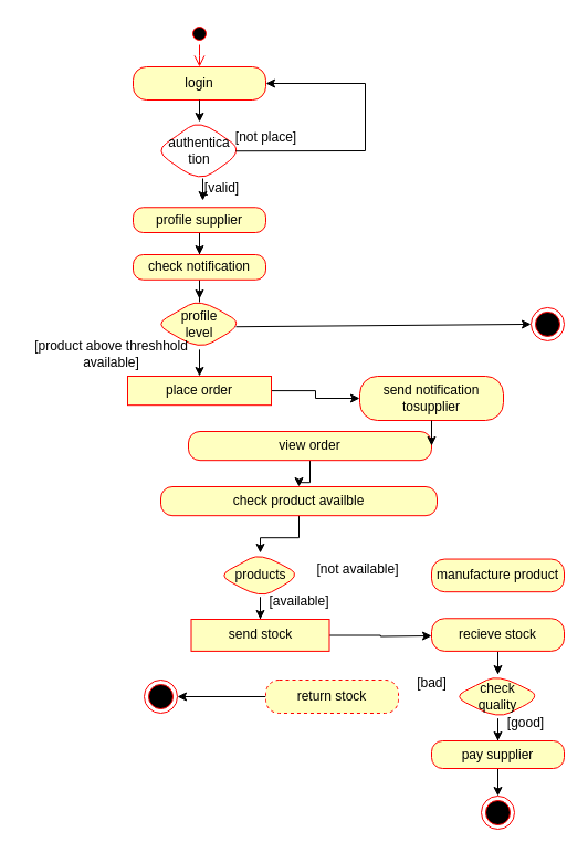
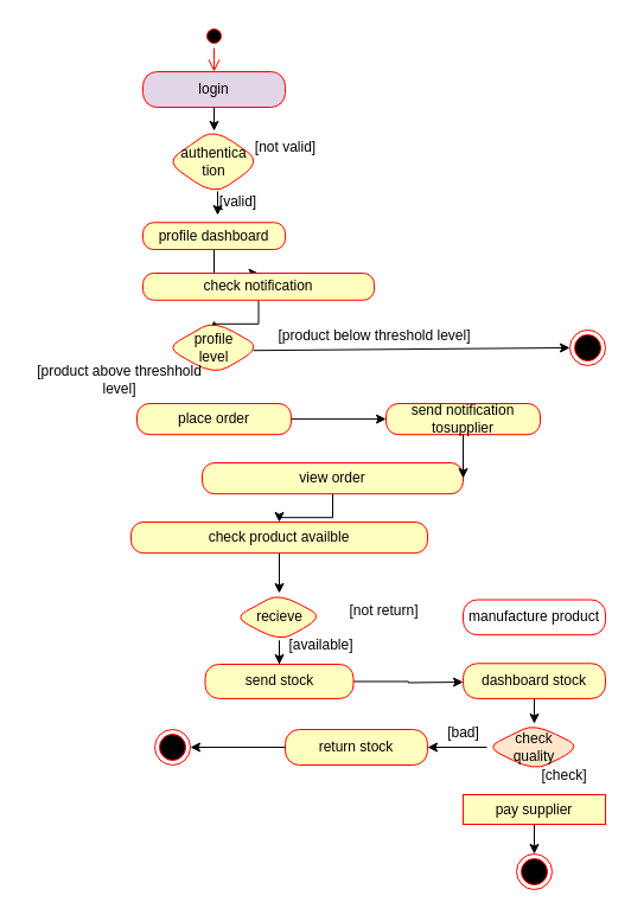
  <mxCell id="0" />
  <mxCell id="1" parent="0" />
  <mxCell id="2" value="" style="ellipse;html=1;shape=startState;fillColor=#000000;strokeColor=#ff0000;" vertex="1" parent="1"><mxGeometry x="170" y="20" width="20" height="20" as="geometry" /></mxCell>
  <mxCell id="3" value="" style="edgeStyle=orthogonalEdgeStyle;html=1;verticalAlign=bottom;endArrow=open;endSize=8;strokeColor=#ff0000;rounded=0;" edge="1" parent="1" source="2"><mxGeometry relative="1" as="geometry"><mxPoint x="180" y="60" as="targetPoint" /></mxGeometry></mxCell>
- <mxCell id="4" value="login" style="rounded=1;whiteSpace=wrap;html=1;arcSize=40;fontColor=#000000;fillColor=#ffffc0;strokeColor=#ff0000;" vertex="1" parent="1"><mxGeometry x="120" y="60" width="120" height="30" as="geometry" /></mxCell>
+ <mxCell id="4" value="login" style="rounded=1;whiteSpace=wrap;html=1;arcSize=40;fontColor=#000000;fillColor=#e1d5e7;strokeColor=#ff0000;" vertex="1" parent="1"><mxGeometry x="120" y="60" width="120" height="30" as="geometry" /></mxCell>
  <mxCell id="5" value="" style="edgeStyle=orthogonalEdgeStyle;rounded=0;orthogonalLoop=1;jettySize=auto;html=1;" edge="1" parent="1"><mxGeometry relative="1" as="geometry"><mxPoint x="180" y="90" as="sourcePoint" /><mxPoint x="180" y="110" as="targetPoint" /></mxGeometry></mxCell>
- <mxCell id="6" value="authentica&lt;div&gt;tion&lt;/div&gt;" style="rhombus;whiteSpace=wrap;html=1;fillColor=#ffffff;strokeColor=#ff0000;fontColor=#000000;rounded=1;arcSize=40;" vertex="1" parent="1"><mxGeometry x="140" y="108" width="80" height="56.25" as="geometry" /></mxCell>
+ <mxCell id="6" value="authentica&lt;div&gt;tion&lt;/div&gt;" style="rhombus;whiteSpace=wrap;html=1;fillColor=#ffffc0;strokeColor=#ff0000;fontColor=#000000;rounded=1;arcSize=40;" vertex="1" parent="1"><mxGeometry x="140" y="108" width="80" height="56.25" as="geometry" /></mxCell>
  <mxCell id="7" value="" style="edgeStyle=orthogonalEdgeStyle;rounded=0;orthogonalLoop=1;jettySize=auto;html=1;" edge="1" parent="1" source="8" target="13"><mxGeometry relative="1" as="geometry" /></mxCell>
- <mxCell id="8" value="profile supplier" style="whiteSpace=wrap;html=1;fillColor=#ffffc0;strokeColor=#ff0000;fontColor=#000000;rounded=1;arcSize=40;" vertex="1" parent="1"><mxGeometry x="120" y="187.25" width="120" height="22.75" as="geometry" /></mxCell>
+ <mxCell id="8" value="profile dashboard" style="whiteSpace=wrap;html=1;fillColor=#ffffc0;strokeColor=#ff0000;fontColor=#000000;rounded=1;arcSize=40;" vertex="1" parent="1"><mxGeometry x="120" y="187.25" width="120" height="22.75" as="geometry" /></mxCell>
  <mxCell id="9" value="[valid]" style="text;html=1;align=center;verticalAlign=middle;resizable=0;points=[];autosize=1;strokeColor=none;fillColor=none;" vertex="1" parent="1"><mxGeometry x="175" y="155" width="50" height="30" as="geometry" /></mxCell>
  <mxCell id="10" value="" style="edgeStyle=orthogonalEdgeStyle;rounded=0;orthogonalLoop=1;jettySize=auto;html=1;" edge="1" parent="1"><mxGeometry relative="1" as="geometry"><mxPoint x="183" y="161" as="sourcePoint" /><mxPoint x="183" y="181" as="targetPoint" /></mxGeometry></mxCell>
- <mxCell id="11" value="" style="endArrow=classic;html=1;rounded=0;exitX=0.91;exitY=0.502;exitDx=0;exitDy=0;entryX=1;entryY=0.5;entryDx=0;entryDy=0;exitPerimeter=0;" edge="1" parent="1" source="6" target="4"><mxGeometry width="50" height="50" relative="1" as="geometry"><mxPoint x="180" y="210" as="sourcePoint" /><mxPoint x="230" y="160" as="targetPoint" /><Array as="points"><mxPoint x="330" y="136" /><mxPoint x="330" y="75" /></Array></mxGeometry></mxCell>
  <mxCell id="12" value="" style="edgeStyle=orthogonalEdgeStyle;rounded=0;orthogonalLoop=1;jettySize=auto;html=1;" edge="1" parent="1" source="13" target="15"><mxGeometry relative="1" as="geometry" /></mxCell>
- <mxCell id="13" value="check notification" style="whiteSpace=wrap;html=1;fillColor=#ffffc0;strokeColor=#ff0000;fontColor=#000000;rounded=1;arcSize=40;" vertex="1" parent="1"><mxGeometry x="120" y="230" width="120" height="22.75" as="geometry" /></mxCell>
- <mxCell id="14" value="" style="edgeStyle=orthogonalEdgeStyle;rounded=0;orthogonalLoop=1;jettySize=auto;html=1;" edge="1" parent="1" source="15" target="17"><mxGeometry relative="1" as="geometry" /></mxCell>
+ <mxCell id="13" value="check notification" style="whiteSpace=wrap;html=1;fillColor=#ffffc0;strokeColor=#ff0000;fontColor=#000000;rounded=1;arcSize=40;" vertex="1" parent="1"><mxGeometry x="120" y="230" width="195" height="22.75" as="geometry" /></mxCell>
  <mxCell id="15" value="profile&lt;div&gt;level&lt;/div&gt;" style="rhombus;whiteSpace=wrap;html=1;fillColor=#ffffc0;strokeColor=#ff0000;fontColor=#000000;rounded=1;arcSize=40;" vertex="1" parent="1"><mxGeometry x="140" y="270" width="80" height="45.88" as="geometry" /></mxCell>
  <mxCell id="16" value="" style="edgeStyle=orthogonalEdgeStyle;rounded=0;orthogonalLoop=1;jettySize=auto;html=1;" edge="1" parent="1" source="17" target="18"><mxGeometry relative="1" as="geometry" /></mxCell>
- <mxCell id="17" value="place order" style="whiteSpace=wrap;html=1;fillColor=#ffffc0;strokeColor=#ff0000;fontColor=#000000;arcSize=40;rounded=0;" vertex="1" parent="1"><mxGeometry x="115" y="340" width="130" height="26.18" as="geometry" /></mxCell>
- <mxCell id="18" value="send notification tosupplier" style="whiteSpace=wrap;html=1;fillColor=#ffffc0;strokeColor=#ff0000;fontColor=#000000;rounded=1;arcSize=40;" vertex="1" parent="1"><mxGeometry x="325" y="340" width="130" height="40" as="geometry" /></mxCell>
+ <mxCell id="17" value="place order" style="whiteSpace=wrap;html=1;fillColor=#ffffc0;strokeColor=#ff0000;fontColor=#000000;rounded=1;arcSize=40;" vertex="1" parent="1"><mxGeometry x="115" y="340" width="130" height="26.18" as="geometry" /></mxCell>
+ <mxCell id="18" value="send notification tosupplier" style="whiteSpace=wrap;html=1;fillColor=#ffffc0;strokeColor=#ff0000;fontColor=#000000;rounded=1;arcSize=40;" vertex="1" parent="1"><mxGeometry x="325" y="340" width="130" height="26.18" as="geometry" /></mxCell>
  <mxCell id="19" value="" style="edgeStyle=orthogonalEdgeStyle;rounded=0;orthogonalLoop=1;jettySize=auto;html=1;" edge="1" parent="1" source="20" target="22"><mxGeometry relative="1" as="geometry" /></mxCell>
  <mxCell id="20" value="view order" style="whiteSpace=wrap;html=1;fillColor=#ffffc0;strokeColor=#ff0000;fontColor=#000000;rounded=1;arcSize=40;" vertex="1" parent="1"><mxGeometry x="170" y="390" width="220" height="26.18" as="geometry" /></mxCell>
  <mxCell id="21" value="" style="edgeStyle=orthogonalEdgeStyle;rounded=0;orthogonalLoop=1;jettySize=auto;html=1;" edge="1" parent="1" source="22" target="24"><mxGeometry relative="1" as="geometry" /></mxCell>
- <mxCell id="22" value="check product availble" style="whiteSpace=wrap;html=1;fillColor=#ffffc0;strokeColor=#ff0000;fontColor=#000000;rounded=1;arcSize=40;" vertex="1" parent="1"><mxGeometry x="145" y="440" width="250" height="26.18" as="geometry" /></mxCell>
+ <mxCell id="22" value="check product availble" style="whiteSpace=wrap;html=1;fillColor=#ffffc0;strokeColor=#ff0000;fontColor=#000000;rounded=1;arcSize=40;" vertex="1" parent="1"><mxGeometry x="110" y="440" width="250" height="26.18" as="geometry" /></mxCell>
  <mxCell id="23" value="" style="edgeStyle=orthogonalEdgeStyle;rounded=0;orthogonalLoop=1;jettySize=auto;html=1;" edge="1" parent="1" source="24" target="27"><mxGeometry relative="1" as="geometry" /></mxCell>
- <mxCell id="24" value="products" style="rhombus;whiteSpace=wrap;html=1;fillColor=#ffffc0;strokeColor=#ff0000;fontColor=#000000;rounded=1;arcSize=40;" vertex="1" parent="1"><mxGeometry x="197.5" y="500" width="75" height="40.73" as="geometry" /></mxCell>
- <mxCell id="25" value="manufacture product" style="whiteSpace=wrap;html=1;fillColor=#ffffc0;strokeColor=#ff0000;fontColor=#000000;rounded=1;arcSize=40;" vertex="1" parent="1"><mxGeometry x="390" y="505.55" width="120" height="29.63" as="geometry" /></mxCell>
+ <mxCell id="24" value="recieve" style="rhombus;whiteSpace=wrap;html=1;fillColor=#ffffc0;strokeColor=#ff0000;fontColor=#000000;rounded=1;arcSize=40;" vertex="1" parent="1"><mxGeometry x="197.5" y="500" width="75" height="40.73" as="geometry" /></mxCell>
+ <mxCell id="25" value="manufacture product" style="whiteSpace=wrap;html=1;fillColor=#ffffff;strokeColor=#ff0000;fontColor=#000000;rounded=1;arcSize=40;" vertex="1" parent="1"><mxGeometry x="390" y="505.55" width="120" height="29.63" as="geometry" /></mxCell>
  <mxCell id="26" value="" style="edgeStyle=orthogonalEdgeStyle;rounded=0;orthogonalLoop=1;jettySize=auto;html=1;" edge="1" parent="1" source="27"><mxGeometry relative="1" as="geometry"><mxPoint x="390" y="575" as="targetPoint" /></mxGeometry></mxCell>
- <mxCell id="27" value="send stock" style="whiteSpace=wrap;html=1;fillColor=#ffffc0;strokeColor=#ff0000;fontColor=#000000;arcSize=40;rounded=0;" vertex="1" parent="1"><mxGeometry x="172.5" y="560" width="125" height="28.9" as="geometry" /></mxCell>
+ <mxCell id="27" value="send stock" style="whiteSpace=wrap;html=1;fillColor=#ffffc0;strokeColor=#ff0000;fontColor=#000000;rounded=1;arcSize=40;" vertex="1" parent="1"><mxGeometry x="172.5" y="560" width="125" height="28.9" as="geometry" /></mxCell>
  <mxCell id="28" value="" style="edgeStyle=orthogonalEdgeStyle;rounded=0;orthogonalLoop=1;jettySize=auto;html=1;" edge="1" parent="1" source="29" target="32"><mxGeometry relative="1" as="geometry" /></mxCell>
- <mxCell id="29" value="recieve stock" style="whiteSpace=wrap;html=1;fillColor=#ffffc0;strokeColor=#ff0000;fontColor=#000000;rounded=1;arcSize=40;" vertex="1" parent="1"><mxGeometry x="390" y="559.27" width="120" height="29.63" as="geometry" /></mxCell>
- <mxCell id="30" value="" style="edgeStyle=orthogonalEdgeStyle;rounded=0;orthogonalLoop=1;jettySize=auto;html=1;" edge="1" parent="1" source="32" target="34"><mxGeometry relative="1" as="geometry" /></mxCell>
- <mxCell id="32" value="check&lt;div&gt;quality&lt;/div&gt;" style="rhombus;whiteSpace=wrap;html=1;fillColor=#ffffc0;strokeColor=#ff0000;fontColor=#000000;rounded=1;arcSize=40;" vertex="1" parent="1"><mxGeometry x="410" y="610" width="80" height="40" as="geometry" /></mxCell>
+ <mxCell id="29" value="dashboard stock" style="whiteSpace=wrap;html=1;fillColor=#ffffc0;strokeColor=#ff0000;fontColor=#000000;rounded=1;arcSize=40;" vertex="1" parent="1"><mxGeometry x="390" y="559.27" width="120" height="29.63" as="geometry" /></mxCell>
+ <mxCell id="31" value="" style="edgeStyle=orthogonalEdgeStyle;rounded=0;orthogonalLoop=1;jettySize=auto;html=1;" edge="1" parent="1" source="32" target="36"><mxGeometry relative="1" as="geometry" /></mxCell>
+ <mxCell id="32" value="check&lt;div&gt;quality&lt;/div&gt;" style="rhombus;whiteSpace=wrap;html=1;fillColor=#ffe6cc;strokeColor=#ff0000;fontColor=#000000;rounded=1;arcSize=40;" vertex="1" parent="1"><mxGeometry x="410" y="610" width="80" height="40" as="geometry" /></mxCell>
  <mxCell id="33" value="" style="edgeStyle=orthogonalEdgeStyle;rounded=0;orthogonalLoop=1;jettySize=auto;html=1;" edge="1" parent="1" source="34"><mxGeometry relative="1" as="geometry"><mxPoint x="450" y="720" as="targetPoint" /></mxGeometry></mxCell>
- <mxCell id="34" value="pay supplier" style="whiteSpace=wrap;html=1;fillColor=#ffffc0;strokeColor=#ff0000;fontColor=#000000;rounded=1;arcSize=40;" vertex="1" parent="1"><mxGeometry x="390" y="670" width="120" height="25" as="geometry" /></mxCell>
+ <mxCell id="34" value="pay supplier" style="whiteSpace=wrap;html=1;fillColor=#ffffc0;strokeColor=#ff0000;fontColor=#000000;arcSize=40;rounded=0;" vertex="1" parent="1"><mxGeometry x="390" y="670" width="120" height="25" as="geometry" /></mxCell>
  <mxCell id="35" value="" style="edgeStyle=orthogonalEdgeStyle;rounded=0;orthogonalLoop=1;jettySize=auto;html=1;" edge="1" parent="1" source="36"><mxGeometry relative="1" as="geometry"><mxPoint x="160" y="630" as="targetPoint" /></mxGeometry></mxCell>
- <mxCell id="36" value="return stock" style="whiteSpace=wrap;html=1;fillColor=#ffffc0;strokeColor=#ff0000;fontColor=#000000;rounded=1;arcSize=40;dashed=1;" vertex="1" parent="1"><mxGeometry x="240" y="615" width="120" height="30" as="geometry" /></mxCell>
+ <mxCell id="36" value="return stock" style="whiteSpace=wrap;html=1;fillColor=#ffffc0;strokeColor=#ff0000;fontColor=#000000;rounded=1;arcSize=40;" vertex="1" parent="1"><mxGeometry x="240" y="615" width="120" height="30" as="geometry" /></mxCell>
  <mxCell id="37" value="" style="ellipse;html=1;shape=endState;fillColor=#000000;strokeColor=#ff0000;" vertex="1" parent="1"><mxGeometry x="130" y="615" width="30" height="30" as="geometry" /></mxCell>
  <mxCell id="38" value="" style="ellipse;html=1;shape=endState;fillColor=#000000;strokeColor=#ff0000;" vertex="1" parent="1"><mxGeometry x="435" y="720" width="30" height="30" as="geometry" /></mxCell>
  <mxCell id="39" value="" style="endArrow=classic;html=1;rounded=0;exitX=0.913;exitY=0.55;exitDx=0;exitDy=0;exitPerimeter=0;entryX=0;entryY=0.5;entryDx=0;entryDy=0;" edge="1" parent="1" source="15" target="40"><mxGeometry width="50" height="50" relative="1" as="geometry"><mxPoint x="180" y="410" as="sourcePoint" /><mxPoint x="480" y="300" as="targetPoint" /></mxGeometry></mxCell>
  <mxCell id="40" value="" style="ellipse;html=1;shape=endState;fillColor=#000000;strokeColor=#ff0000;" vertex="1" parent="1"><mxGeometry x="480" y="277.94" width="30" height="30" as="geometry" /></mxCell>
- <mxCell id="41" value="[not place]" style="text;html=1;align=center;verticalAlign=middle;resizable=0;points=[];autosize=1;strokeColor=none;fillColor=none;" vertex="1" parent="1"><mxGeometry x="205" y="109" width="70" height="30" as="geometry" /></mxCell>
- <mxCell id="43" value="[product above threshhold&lt;div&gt;available]&lt;/div&gt;" style="text;html=1;align=center;verticalAlign=middle;resizable=0;points=[];autosize=1;strokeColor=none;fillColor=none;" vertex="1" parent="1"><mxGeometry x="20" y="300" width="160" height="40" as="geometry" /></mxCell>
- <mxCell id="44" value="[not available]" style="text;html=1;align=center;verticalAlign=middle;resizable=0;points=[];autosize=1;strokeColor=none;fillColor=none;" vertex="1" parent="1"><mxGeometry x="272.5" y="500" width="100" height="30" as="geometry" /></mxCell>
+ <mxCell id="41" value="[not valid]" style="text;html=1;align=center;verticalAlign=middle;resizable=0;points=[];autosize=1;strokeColor=none;fillColor=none;" vertex="1" parent="1"><mxGeometry x="205" y="109" width="70" height="30" as="geometry" /></mxCell>
+ <mxCell id="42" value="[product below threshold level]" style="text;html=1;align=center;verticalAlign=middle;resizable=0;points=[];autosize=1;strokeColor=none;fillColor=none;" vertex="1" parent="1"><mxGeometry x="220" y="268" width="190" height="30" as="geometry" /></mxCell>
+ <mxCell id="43" value="[product above threshhold&lt;div&gt;level]&lt;/div&gt;" style="text;html=1;align=center;verticalAlign=middle;resizable=0;points=[];autosize=1;strokeColor=none;fillColor=none;" vertex="1" parent="1"><mxGeometry x="20" y="300" width="160" height="40" as="geometry" /></mxCell>
+ <mxCell id="44" value="[not return]" style="text;html=1;align=center;verticalAlign=middle;resizable=0;points=[];autosize=1;strokeColor=none;fillColor=none;" vertex="1" parent="1"><mxGeometry x="272.5" y="500" width="100" height="30" as="geometry" /></mxCell>
  <mxCell id="45" value="[available]" style="text;html=1;align=center;verticalAlign=middle;resizable=0;points=[];autosize=1;strokeColor=none;fillColor=none;" vertex="1" parent="1"><mxGeometry x="230" y="529" width="80" height="30" as="geometry" /></mxCell>
- <mxCell id="46" value="[good]" style="text;html=1;align=center;verticalAlign=middle;resizable=0;points=[];autosize=1;strokeColor=none;fillColor=none;" vertex="1" parent="1"><mxGeometry x="445" y="639" width="60" height="30" as="geometry" /></mxCell>
+ <mxCell id="46" value="[check]" style="text;html=1;align=center;verticalAlign=middle;resizable=0;points=[];autosize=1;strokeColor=none;fillColor=none;" vertex="1" parent="1"><mxGeometry x="445" y="639" width="60" height="30" as="geometry" /></mxCell>
  <mxCell id="47" value="[bad]" style="text;html=1;align=center;verticalAlign=middle;resizable=0;points=[];autosize=1;strokeColor=none;fillColor=none;" vertex="1" parent="1"><mxGeometry x="365" y="603" width="50" height="30" as="geometry" /></mxCell>
  <mxCell id="48" value="" style="endArrow=classic;html=1;rounded=0;exitX=0.5;exitY=1;exitDx=0;exitDy=0;entryX=1;entryY=0.5;entryDx=0;entryDy=0;" edge="1" parent="1" source="18" target="20"><mxGeometry width="50" height="50" relative="1" as="geometry"><mxPoint x="180" y="410" as="sourcePoint" /><mxPoint x="340" y="400" as="targetPoint" /><Array as="points"><mxPoint x="390" y="403" /></Array></mxGeometry></mxCell>
